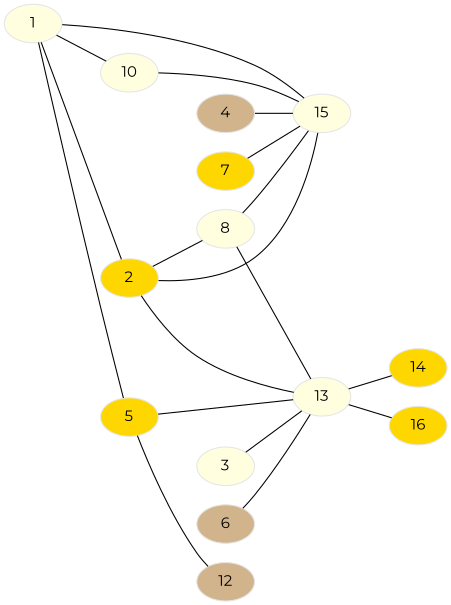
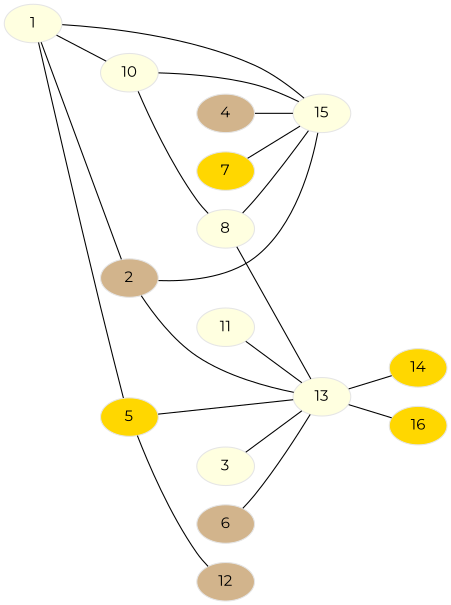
  graph {
    fontname=Montserrat
    rankdir=LR
    node [color=gray90 fillcolor=lightyellow fontname=Montserrat style=filled]
    edge [fontname=Montserrat weight=1.0]
-   2 [fillcolor=gold]
+   2 [fillcolor=tan]
    1
    5 [fillcolor=gold]
    10
    15
    8
    13
    12 [fillcolor=tan]
    14 [fillcolor=gold]
    16 [fillcolor=gold]
    3
    4 [fillcolor=tan]
    6 [fillcolor=tan]
    7 [fillcolor=gold]
+   11
    2 -- 15 [weight=4.0]
-   2 -- 8
+   10 -- 8
    2 -- 13
    1 -- 2
    1 -- 5
    1 -- 10
    1 -- 15 [weight=4.0]
    5 -- 13
    5 -- 12
    10 -- 15 [weight=2.0]
    8 -- 15
    8 -- 13
    13 -- 14
    13 -- 16
    3 -- 13
    4 -- 15
    6 -- 13
    7 -- 15
+   11 -- 13
  }
